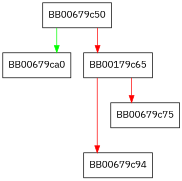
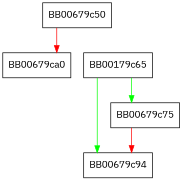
  digraph {
    fontname="IBM Plex Sans"
    splines=ortho
    node [fontname="IBM Plex Sans" shape=box]
    edge [color=red fontname="IBM Plex Sans"]
    n1 [label=BB00679c50]
    BB00679ca0
    n3 [label=BB00179c65]
    BB00679c94
    BB00679c75
-   n1 -> BB00679ca0 [color=green]
-   n1 -> n3
-   n3 -> BB00679c94
-   n3 -> BB00679c75
+   n1 -> BB00679ca0
+   n3 -> BB00679c94 [color=green]
+   n3 -> BB00679c75 [color=green]
+   BB00679c75 -> BB00679c94
  }
